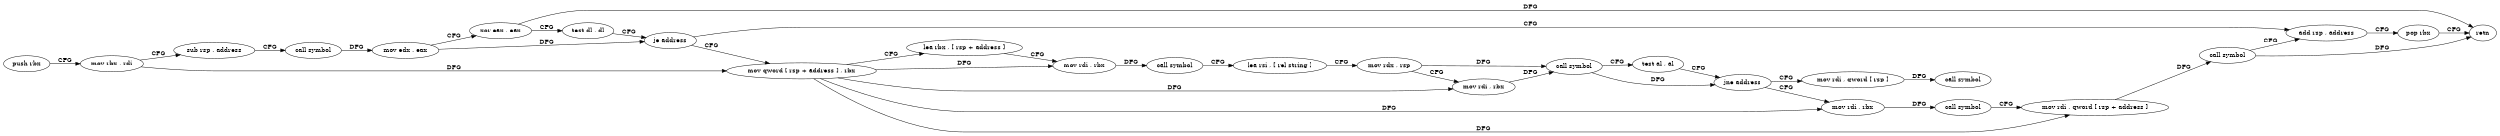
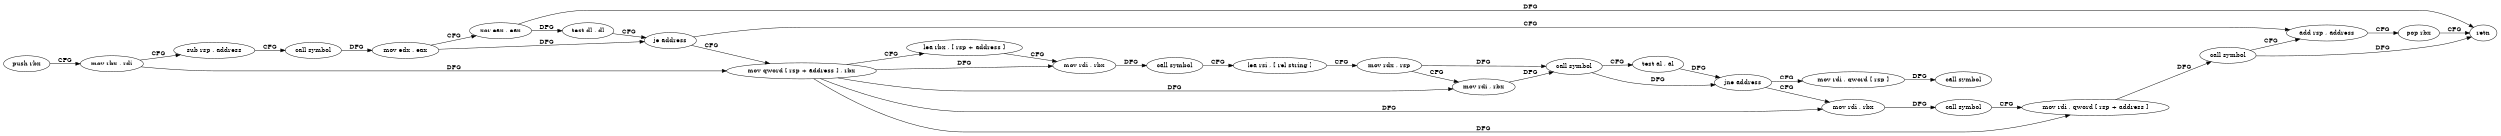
  digraph {
    rankdir=LR
    n1 [label="push rbx"]
    n2 [label="mov rbx , rdi"]
    n3 [label="sub rsp , address"]
    n4 [label="mov qword [ rsp + address ] , rbx"]
    n5 [label="call symbol"]
    n6 [label="lea rbx , [ rsp + address ]"]
    n7 [label="mov rdi , rbx"]
    n8 [label="mov rdi , rbx"]
    n9 [label="mov rdi , rbx"]
    n10 [label="mov rdi , qword [ rsp + address ]"]
    n11 [label="mov edx , eax"]
    n12 [label="xor eax , eax"]
    n13 [label="je address"]
    n14 [label="test dl , dl"]
    n15 [label=retn]
    n16 [label="add rsp , address"]
    n17 [label="pop rbx"]
    n18 [label="call symbol"]
    n19 [label="call symbol"]
    n20 [label="call symbol"]
    n21 [label="call symbol"]
    n22 [label="lea rsi , [ rel string ]"]
    n23 [label="mov rdx , rsp"]
    n24 [label="test al , al"]
    n25 [label="jne address"]
    n26 [label="mov rdi , qword [ rsp ]"]
    n27 [label="call symbol"]
    n1 -> n2 [label=CFG]
    n2 -> n3 [label=CFG]
    n2 -> n4 [label=DFG]
    n3 -> n5 [label=CFG]
    n4 -> n6 [label=CFG]
    n4 -> n7 [label=DFG]
    n4 -> n8 [label=DFG]
    n4 -> n9 [label=DFG]
    n4 -> n10 [label=DFG]
    n5 -> n11 [label=DFG]
    n6 -> n7 [label=CFG]
    n7 -> n18 [label=DFG]
    n8 -> n19 [label=DFG]
    n9 -> n20 [label=DFG]
    n10 -> n21 [label=DFG]
    n11 -> n12 [label=CFG]
    n11 -> n13 [label=DFG]
-   n12 -> n14 [label=CFG]
+   n12 -> n14 [label=DFG]
    n12 -> n15 [label=DFG]
    n13 -> n4 [label=CFG]
    n13 -> n16 [label=CFG]
    n14 -> n13 [label=CFG]
    n16 -> n17 [label=CFG]
    n17 -> n15 [label=CFG]
    n18 -> n22 [label=CFG]
    n19 -> n24 [label=CFG]
    n19 -> n25 [label=DFG]
    n20 -> n10 [label=CFG]
    n21 -> n15 [label=DFG]
    n21 -> n16 [label=CFG]
    n22 -> n23 [label=CFG]
    n23 -> n8 [label=CFG]
    n23 -> n19 [label=DFG]
-   n24 -> n25 [label=CFG]
+   n24 -> n25 [label=DFG]
    n25 -> n9 [label=CFG]
    n25 -> n26 [label=CFG]
    n26 -> n27 [label=DFG]
  }
